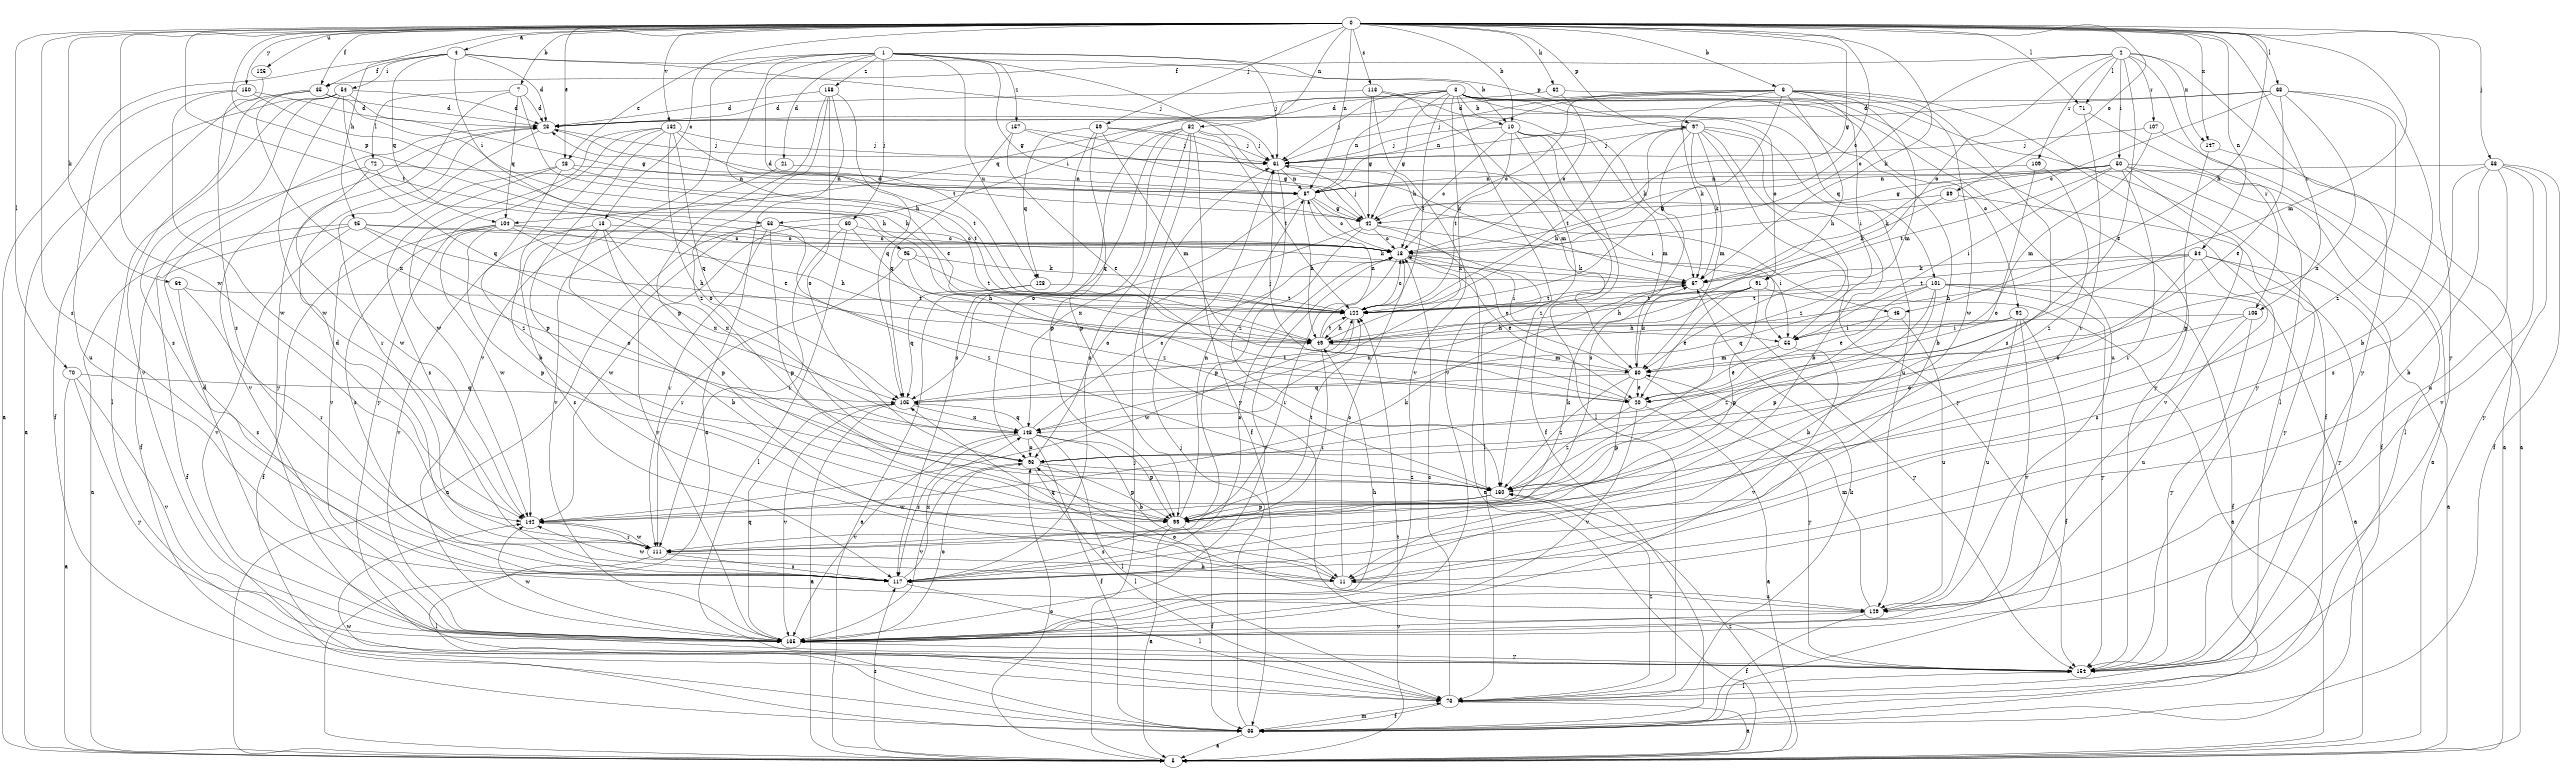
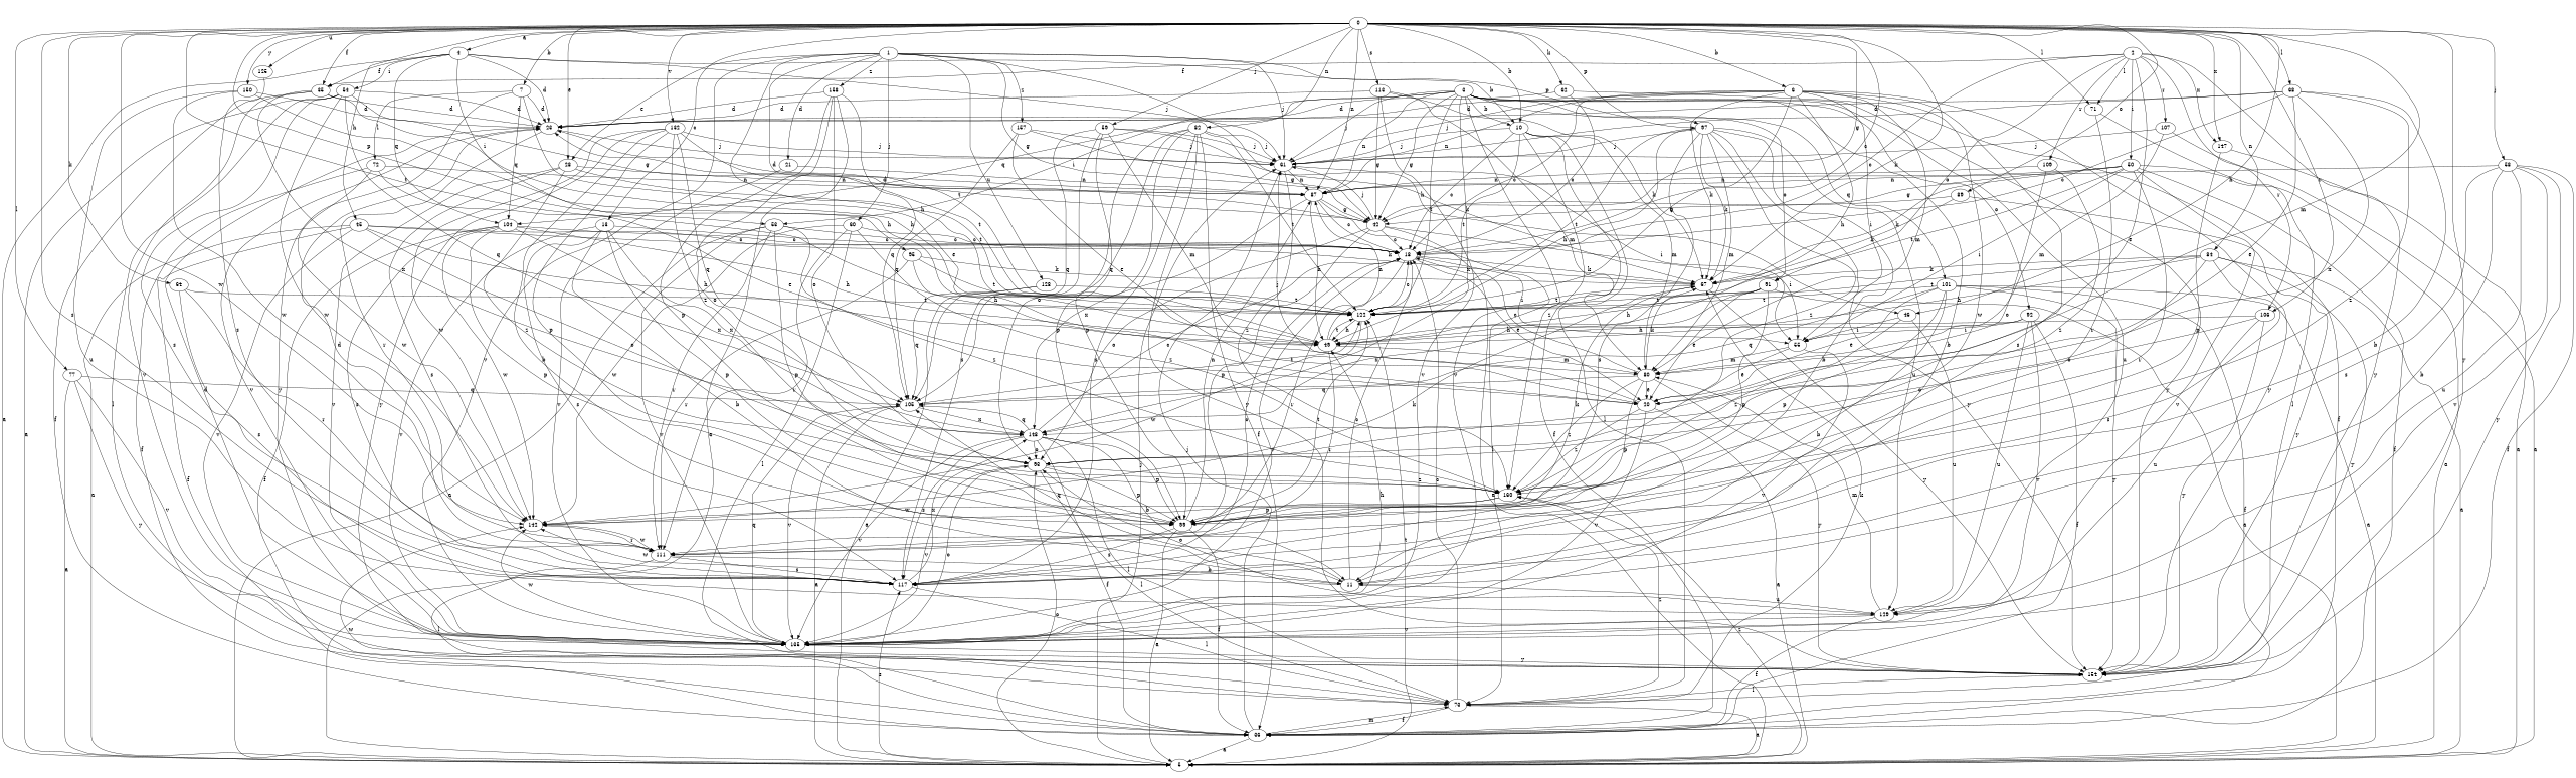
  strict digraph {
    0
    4
    6
    7
    10
    13
    18
    28
    35
    42
    45
    46
    58
    59
    62
    64
    67
    68
-   70
+   70 [label=77]
    71
    80
    82
    84
    87
    89
    95
    97
    106
    113
    117
    122
    125
    132
    142
    147
    150
    154
    61
    53
    104
    5
    23
    54
    49
    55
    n46 [label=20]
    72
    160
    36
    73
    135
    11
    148
    99
    111
    93
    129
    105
    1
    21
    60
    128
    157
    158
    2
    50
    91
    107
    109
    3
    92
    101
    0 -> 4 [label=a]
    0 -> 6 [label=b]
    0 -> 7 [label=b]
    0 -> 10 [label=b]
    0 -> 13 [label=c]
    0 -> 18 [label=c]
    0 -> 28 [label=e]
    0 -> 35 [label=f]
    0 -> 42 [label=g]
    0 -> 45 [label=h]
    0 -> 46 [label=h]
    0 -> 58 [label=j]
    0 -> 59 [label=j]
    0 -> 62 [label=k]
    0 -> 64 [label=k]
    0 -> 67 [label=k]
    0 -> 68 [label=l]
    0 -> 70 [label=l]
    0 -> 71 [label=l]
    0 -> 80 [label=m]
    0 -> 82 [label=n]
    0 -> 84 [label=n]
    0 -> 87 [label=n]
    0 -> 89 [label=o]
    0 -> 95 [label=p]
    0 -> 97 [label=p]
    0 -> 106 [label=r]
    0 -> 113 [label=s]
    0 -> 117 [label=s]
    0 -> 122 [label=t]
    0 -> 125 [label=u]
    0 -> 132 [label=v]
    0 -> 142 [label=w]
    0 -> 147 [label=x]
    0 -> 150 [label=y]
    0 -> 154 [label=y]
    4 -> 35 [label=f]
    4 -> 97 [label=p]
    4 -> 61 [label=j]
    4 -> 53 [label=i]
    4 -> 104 [label=q]
    4 -> 5 [label=a]
    4 -> 23 [label=d]
    4 -> 54 [label=i]
    6 -> 18 [label=c]
    6 -> 67 [label=k]
    6 -> 80 [label=m]
    6 -> 87 [label=n]
    6 -> 117 [label=s]
    6 -> 122 [label=t]
    6 -> 142 [label=w]
    6 -> 154 [label=y]
    6 -> 61 [label=j]
    6 -> 23 [label=d]
    6 -> 49 [label=h]
    6 -> 55 [label=i]
    7 -> 154 [label=y]
    7 -> 104 [label=q]
    7 -> 23 [label=d]
    7 -> n46 [label=e]
    7 -> 72 [label=l]
    10 -> 18 [label=c]
    10 -> 80 [label=m]
    10 -> 122 [label=t]
    10 -> 61 [label=j]
    10 -> 160 [label=z]
    10 -> 36 [label=f]
    10 -> 73 [label=l]
    13 -> 18 [label=c]
    13 -> 117 [label=s]
    13 -> 135 [label=v]
    13 -> 11 [label=b]
    13 -> 148 [label=x]
    13 -> 99 [label=p]
    18 -> 67 [label=k]
    18 -> 55 [label=i]
    18 -> n46 [label=e]
    18 -> 135 [label=v]
    18 -> 111 [label=r]
    28 -> 87 [label=n]
    28 -> 117 [label=s]
    28 -> 122 [label=t]
    28 -> 160 [label=z]
    28 -> 135 [label=v]
    35 -> 23 [label=d]
    35 -> 49 [label=h]
    35 -> 36 [label=f]
    35 -> 135 [label=v]
    35 -> 148 [label=x]
    42 -> 18 [label=c]
    42 -> 61 [label=j]
    42 -> 5 [label=a]
    42 -> 23 [label=d]
    42 -> 55 [label=i]
    42 -> 99 [label=p]
    42 -> 93 [label=o]
    45 -> 18 [label=c]
    45 -> 67 [label=k]
    45 -> 5 [label=a]
    45 -> 49 [label=h]
    45 -> 36 [label=f]
    45 -> 135 [label=v]
    45 -> 93 [label=o]
    46 -> 55 [label=i]
    46 -> 160 [label=z]
    46 -> 129 [label=u]
    58 -> 87 [label=n]
    58 -> 117 [label=s]
    58 -> 154 [label=y]
    58 -> 36 [label=f]
    58 -> 135 [label=v]
    58 -> 11 [label=b]
    58 -> 129 [label=u]
    59 -> 67 [label=k]
    59 -> 80 [label=m]
    59 -> 117 [label=s]
    59 -> 61 [label=j]
    59 -> 99 [label=p]
-   59 -> 128 [label=q]
+   59 -> 105 [label=q]
    62 -> 18 [label=c]
    62 -> 23 [label=d]
    62 -> 36 [label=f]
    64 -> 117 [label=s]
    64 -> 122 [label=t]
    64 -> 111 [label=r]
    67 -> 122 [label=t]
    67 -> 154 [label=y]
    68 -> 18 [label=c]
    68 -> 61 [label=j]
    68 -> 23 [label=d]
    68 -> n46 [label=e]
    68 -> 160 [label=z]
    68 -> 11 [label=b]
    68 -> 148 [label=x]
    70 -> 154 [label=y]
    70 -> 5 [label=a]
    70 -> 135 [label=v]
    70 -> 105 [label=q]
    71 -> 73 [label=l]
    71 -> 111 [label=r]
    80 -> 18 [label=c]
    80 -> 67 [label=k]
    80 -> 154 [label=y]
    80 -> n46 [label=e]
    80 -> 160 [label=z]
    80 -> 99 [label=p]
    80 -> 105 [label=q]
    82 -> 117 [label=s]
    82 -> 122 [label=t]
    82 -> 154 [label=y]
    82 -> 61 [label=j]
    82 -> 36 [label=f]
    82 -> 99 [label=p]
    82 -> 93 [label=o]
    82 -> 105 [label=q]
    84 -> 67 [label=k]
    84 -> 117 [label=s]
    84 -> 122 [label=t]
    84 -> 154 [label=y]
    84 -> 5 [label=a]
    84 -> 49 [label=h]
    84 -> 93 [label=o]
    87 -> 18 [label=c]
    87 -> 42 [label=g]
    87 -> 23 [label=d]
    87 -> 49 [label=h]
    87 -> 73 [label=l]
    87 -> 148 [label=x]
    89 -> 42 [label=g]
    89 -> 67 [label=k]
    89 -> 154 [label=y]
    95 -> 67 [label=k]
    95 -> 122 [label=t]
    95 -> 49 [label=h]
    95 -> 111 [label=r]
    97 -> 67 [label=k]
    97 -> 80 [label=m]
    97 -> 117 [label=s]
    97 -> 122 [label=t]
    97 -> 154 [label=y]
    97 -> 61 [label=j]
    97 -> 49 [label=h]
    97 -> 160 [label=z]
    97 -> 11 [label=b]
    97 -> 129 [label=u]
    106 -> 154 [label=y]
    106 -> 49 [label=h]
    106 -> 93 [label=o]
    106 -> 129 [label=u]
    113 -> 42 [label=g]
    113 -> 67 [label=k]
    113 -> 80 [label=m]
    113 -> 23 [label=d]
    113 -> 135 [label=v]
    117 -> 18 [label=c]
    117 -> 73 [label=l]
    117 -> 148 [label=x]
    122 -> 18 [label=c]
    122 -> 142 [label=w]
    122 -> 49 [label=h]
    125 -> 117 [label=s]
    132 -> 122 [label=t]
    132 -> 142 [label=w]
    132 -> 154 [label=y]
    132 -> 61 [label=j]
    132 -> 11 [label=b]
    132 -> 99 [label=p]
    132 -> 93 [label=o]
    132 -> 105 [label=q]
    142 -> 67 [label=k]
    142 -> 111 [label=r]
    147 -> 5 [label=a]
    147 -> 99 [label=p]
    150 -> 142 [label=w]
    150 -> 23 [label=d]
    150 -> 49 [label=h]
    150 -> 129 [label=u]
    154 -> 73 [label=l]
    61 -> 87 [label=n]
    61 -> 55 [label=i]
    61 -> 160 [label=z]
    53 -> 18 [label=c]
    53 -> 5 [label=a]
    53 -> 160 [label=z]
    53 -> 135 [label=v]
    53 -> 99 [label=p]
    53 -> 111 [label=r]
    104 -> 18 [label=c]
    104 -> 117 [label=s]
    104 -> 142 [label=w]
    104 -> 49 [label=h]
    104 -> 36 [label=f]
    104 -> 148 [label=x]
    104 -> 99 [label=p]
    5 -> 117 [label=s]
    5 -> 122 [label=t]
    5 -> 61 [label=j]
    5 -> 160 [label=z]
    5 -> 93 [label=o]
    23 -> 61 [label=j]
    23 -> 135 [label=v]
    23 -> 111 [label=r]
    54 -> 42 [label=g]
    54 -> 117 [label=s]
    54 -> 142 [label=w]
    54 -> 5 [label=a]
    54 -> 23 [label=d]
    54 -> 73 [label=l]
    54 -> 105 [label=q]
    49 -> 80 [label=m]
    49 -> 87 [label=n]
    49 -> 122 [label=t]
    49 -> 111 [label=r]
    55 -> 80 [label=m]
    55 -> n46 [label=e]
    55 -> 135 [label=v]
    n46 -> 61 [label=j]
    n46 -> 5 [label=a]
    n46 -> 160 [label=z]
    n46 -> 135 [label=v]
    72 -> 87 [label=n]
    72 -> 142 [label=w]
    72 -> n46 [label=e]
    72 -> 36 [label=f]
    160 -> 142 [label=w]
    160 -> 99 [label=p]
    36 -> 142 [label=w]
    36 -> 61 [label=j]
    36 -> 5 [label=a]
    36 -> 73 [label=m]
    73 -> 18 [label=c]
    73 -> 67 [label=k]
    73 -> 5 [label=a]
    73 -> 160 [label=z]
    73 -> 36 [label=f]
    135 -> 142 [label=w]
    135 -> 154 [label=y]
    135 -> 23 [label=d]
    135 -> 49 [label=h]
    135 -> 93 [label=o]
    135 -> 105 [label=q]
    11 -> 18 [label=c]
    11 -> 142 [label=w]
    11 -> 129 [label=u]
    11 -> 105 [label=q]
    148 -> 18 [label=c]
    148 -> 117 [label=s]
    148 -> 36 [label=f]
    148 -> 73 [label=l]
    148 -> 135 [label=v]
    148 -> 11 [label=b]
    148 -> 99 [label=p]
    148 -> 93 [label=o]
    148 -> 105 [label=q]
    99 -> 67 [label=k]
    99 -> 87 [label=n]
    99 -> 117 [label=s]
    99 -> 122 [label=t]
    99 -> 5 [label=a]
    99 -> 36 [label=f]
    111 -> 117 [label=s]
    111 -> 142 [label=w]
    111 -> 23 [label=d]
    111 -> 73 [label=l]
    111 -> 11 [label=b]
    93 -> 160 [label=z]
    93 -> 73 [label=l]
    93 -> 135 [label=v]
    93 -> 99 [label=p]
    129 -> 80 [label=m]
    129 -> 36 [label=f]
    129 -> 135 [label=v]
    129 -> 93 [label=o]
    105 -> 122 [label=t]
    105 -> 5 [label=a]
    105 -> 135 [label=v]
    105 -> 148 [label=x]
    1 -> 10 [label=b]
    1 -> 28 [label=e]
    1 -> 42 [label=g]
    1 -> 46 [label=h]
    1 -> 122 [label=t]
    1 -> 61 [label=j]
    1 -> 49 [label=h]
    1 -> 135 [label=v]
    1 -> 21 [label=d]
    1 -> 60 [label=j]
    1 -> 128 [label=u]
    1 -> 157 [label=z]
    1 -> 158 [label=z]
    21 -> 87 [label=n]
    21 -> 135 [label=v]
    60 -> 18 [label=c]
    60 -> 142 [label=w]
    60 -> 160 [label=z]
    60 -> 73 [label=l]
    60 -> 111 [label=r]
    128 -> 122 [label=t]
    128 -> 5 [label=a]
    128 -> 105 [label=q]
    157 -> 42 [label=g]
    157 -> 61 [label=j]
    157 -> n46 [label=e]
    157 -> 105 [label=q]
    158 -> 5 [label=a]
    158 -> 23 [label=d]
    158 -> 160 [label=z]
    158 -> 99 [label=p]
    158 -> 93 [label=o]
    158 -> 105 [label=q]
    2 -> 18 [label=c]
    2 -> 35 [label=f]
    2 -> 71 [label=l]
    2 -> 106 [label=r]
    2 -> 147 [label=x]
    2 -> 154 [label=y]
    2 -> n46 [label=e]
    2 -> 50 [label=i]
    2 -> 91 [label=o]
    2 -> 107 [label=r]
    2 -> 109 [label=r]
    50 -> 42 [label=g]
    50 -> 67 [label=k]
    50 -> 87 [label=n]
    50 -> 122 [label=t]
    50 -> 5 [label=a]
    50 -> 55 [label=i]
    50 -> 36 [label=f]
-   50 -> 73 [label=l]
    50 -> 135 [label=v]
    50 -> 111 [label=r]
    91 -> 122 [label=t]
    91 -> 5 [label=a]
    91 -> 49 [label=h]
    91 -> n46 [label=e]
    91 -> 148 [label=x]
    91 -> 99 [label=p]
    107 -> 80 [label=m]
    107 -> 61 [label=j]
    107 -> 5 [label=a]
    109 -> 87 [label=n]
    109 -> 160 [label=z]
    109 -> 93 [label=o]
    3 -> 10 [label=b]
    3 -> 42 [label=g]
    3 -> 87 [label=n]
    3 -> 122 [label=t]
    3 -> 154 [label=y]
    3 -> 61 [label=j]
    3 -> 53 [label=i]
    3 -> 104 [label=q]
    3 -> 135 [label=v]
    3 -> 11 [label=b]
    3 -> 148 [label=x]
    3 -> 129 [label=u]
    3 -> 91 [label=o]
    3 -> 92 [label=o]
    3 -> 101 [label=q]
    92 -> 49 [label=h]
    92 -> 55 [label=i]
    92 -> 36 [label=f]
    92 -> 135 [label=v]
    92 -> 129 [label=u]
    101 -> 122 [label=t]
    101 -> 154 [label=y]
    101 -> 5 [label=a]
    101 -> n46 [label=e]
    101 -> 36 [label=f]
    101 -> 11 [label=b]
    101 -> 99 [label=p]
    101 -> 105 [label=q]
  }
